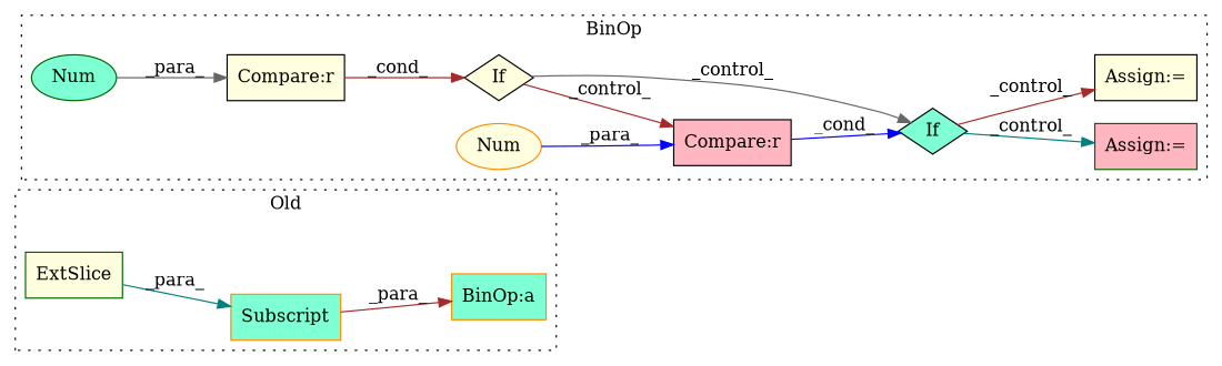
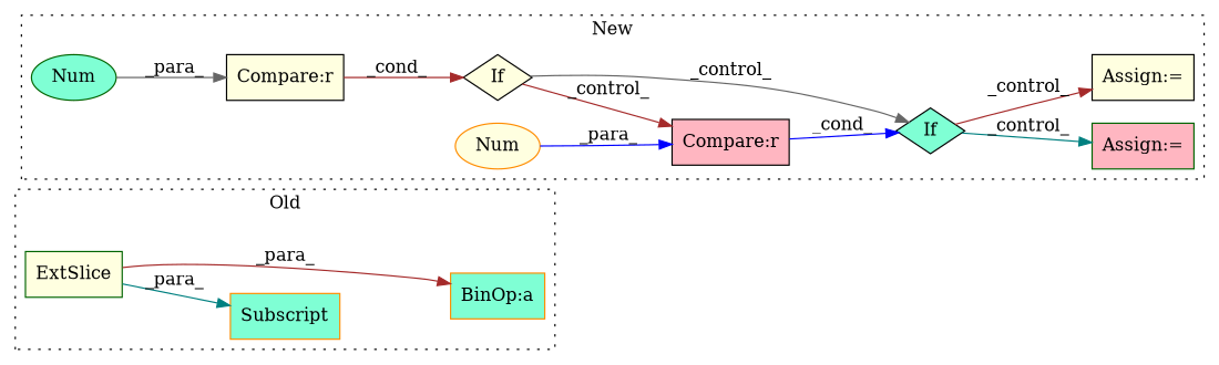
  digraph {
    rankdir=LR
    node [a=96 color=black fillcolor=lightyellow l=1 s=7825 shape=box style=filled]
    edge [color=brown]
    n1 [a=85 color=darkgreen l=2 label=ExtSlice s=6980]
    n2 [a=63 color=darkorange fillcolor=aquamarine l="8,0" label=Subscript s="6980,0"]
    n3 [a=82 color=darkorange fillcolor=aquamarine label="BinOp:a" s=6995]
    n4 [l=3 label=If s=6847 shape=diamond]
    n5 [a=68 color=darkgreen fillcolor=lightpink l=3 label="Assign:=" s=8886]
    n6 [a=40 l=18 label="Compare:r" s=6850]
    n7 [a=68 l=5 label="Assign:=" s=8537]
    n8 [a=76 color=darkgreen fillcolor=aquamarine label=Num s=6867 shape=ellipse]
    n9 [fillcolor=aquamarine l=0 label=If shape=diamond]
    n10 [a=40 fillcolor=lightpink l=18 label="Compare:r"]
    n11 [a=76 color=darkorange label=Num s=7842 shape=ellipse]
    subgraph cluster_1 {
      label=Old
      style=dotted
      n1
      n2
      n3
    }
    subgraph cluster_2 {
-     label=BinOp
+     label=New
      style=dotted
      n4
      n5
      n6
      n7
      n8
      n9
      n10
      n11
    }
    n1 -> n2 [color=teal label=_para_]
-   n2 -> n3 [label=_para_]
+   n1 -> n3 [label=_para_]
    n4 -> n9 [color=gray40 label=_control_]
    n4 -> n10 [label=_control_]
    n6 -> n4 [label=_cond_]
    n8 -> n6 [color=gray40 label=_para_]
    n9 -> n5 [color=teal label=_control_]
    n9 -> n7 [label=_control_]
    n10 -> n9 [color=blue label=_cond_]
    n11 -> n10 [color=blue label=_para_]
  }
